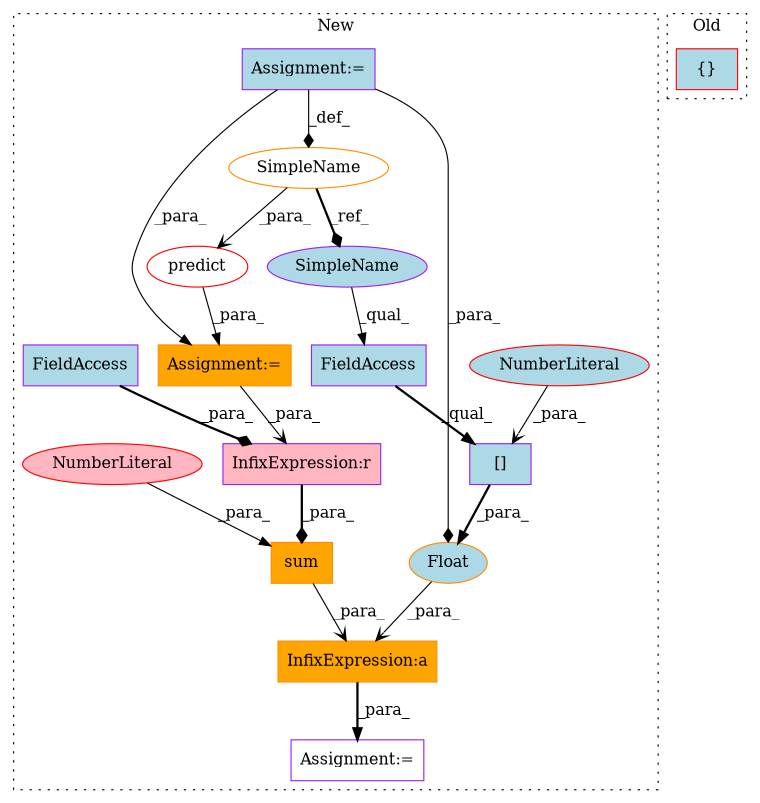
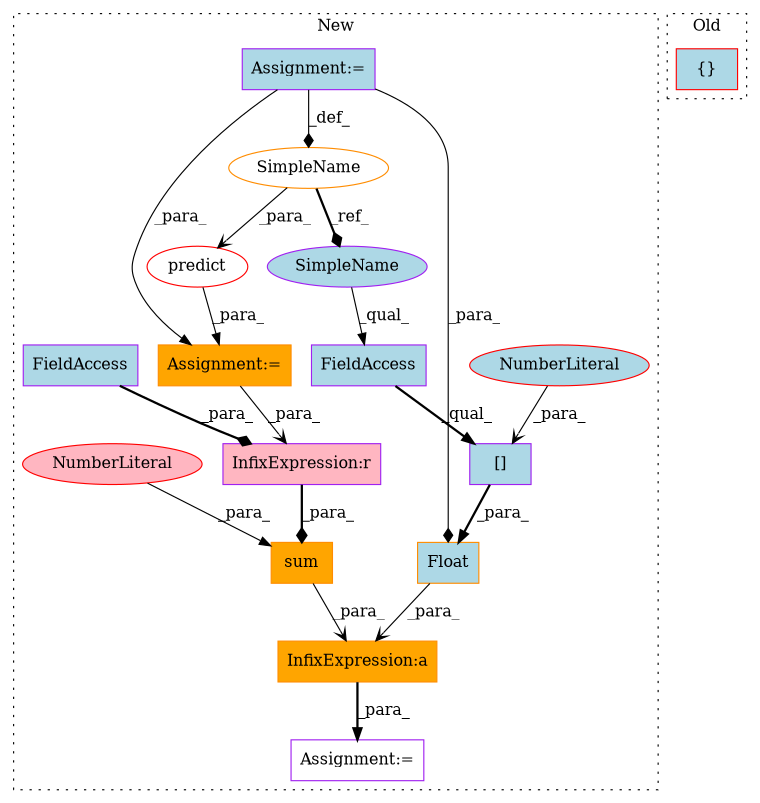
  digraph {
    node [a=32 color=purple fillcolor=lightblue l=1 s=859 shape=box style=filled]
    edge [arrowhead=normal style=solid]
    n1 [color=red fillcolor=white l="8,1" label=predict s="1046,1055" shape=ellipse]
    n2 [a=7 color=darkorange fillcolor=orange label="Assignment:=" s=1042]
    n3 [a=7 label="Assignment:="]
    n4 [a=2 l="8,1" label="[]" s="1100,1109"]
-   n5 [color=darkorange l="6,1" label=Float s="1094,1110" shape=ellipse]
+   n5 [color=darkorange l="6,1" label=Float s="1094,1110"]
    n6 [a=34 color=red label=NumberLiteral s=1108 shape=ellipse]
    n7 [a=42 color=darkorange fillcolor=white label=SimpleName shape=ellipse]
    n8 [a=22 l=7 label=FieldAccess s=1100]
    n9 [a=27 color=darkorange fillcolor=orange l=3 label="InfixExpression:a" s=1091]
    n10 [a=27 fillcolor=lightpink l=4 label="InfixExpression:r" s=1078]
    n11 [a=22 label=FieldAccess s=1077]
    n12 [color=darkorange fillcolor=orange l="4,1" label=sum s="1073,1090"]
    n13 [a=34 color=red fillcolor=lightpink label=NumberLiteral s=1089 shape=ellipse]
    n14 [a=7 fillcolor=white label="Assignment:=" s=1065]
    n15 [a=42 label=SimpleName s=1100 shape=ellipse]
    n16 [a=4 color=red l="1,1" label="{}" s="867,882"]
    subgraph cluster_1 {
      label=New
      style=dotted
      n1
      n2
      n3
      n4
      n5
      n6
      n7
      n8
      n9
      n10
      n11
      n12
      n13
      n14
      n15
    }
    subgraph cluster_2 {
      label=Old
      style=dotted
      n16
    }
    n1 -> n2 [label=_para_]
    n2 -> n10 [arrowhead=vee label=_para_]
    n3 -> n2 [label=_para_]
    n3 -> n5 [arrowhead=diamond label=_para_]
    n3 -> n7 [arrowhead=diamond label=_def_]
    n4 -> n5 [label=_para_ style=bold]
    n5 -> n9 [arrowhead=vee label=_para_]
    n6 -> n4 [arrowhead=vee label=_para_]
    n7 -> n1 [arrowhead=vee label=_para_]
    n7 -> n15 [arrowhead=diamond label=_ref_ style=bold]
    n8 -> n4 [label=_qual_ style=bold]
    n9 -> n14 [label=_para_ style=bold]
    n10 -> n12 [arrowhead=diamond label=_para_ style=bold]
    n11 -> n10 [arrowhead=diamond label=_para_ style=bold]
    n12 -> n9 [arrowhead=vee label=_para_]
    n13 -> n12 [label=_para_]
    n15 -> n8 [label=_qual_]
  }
